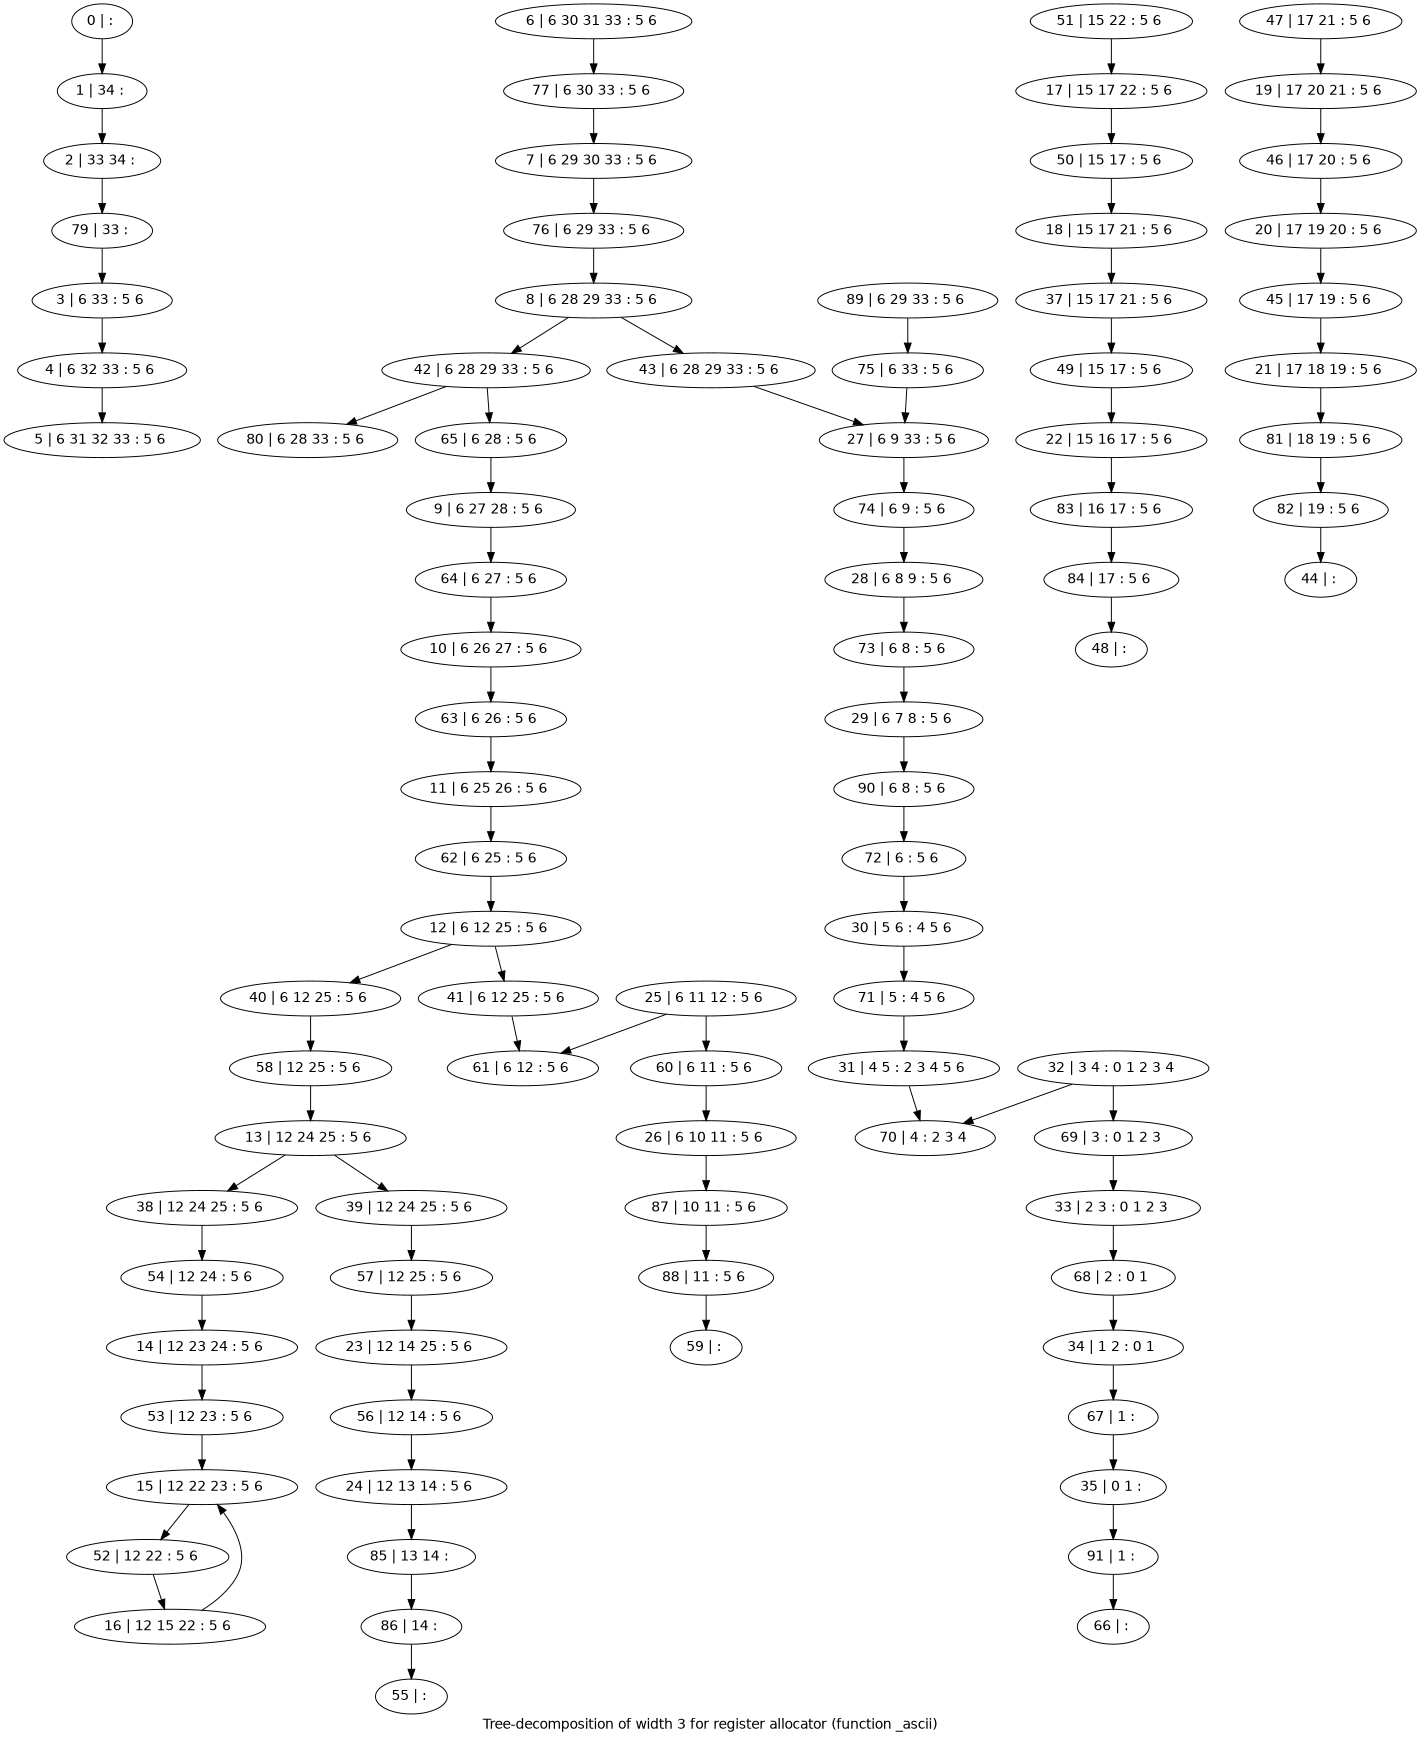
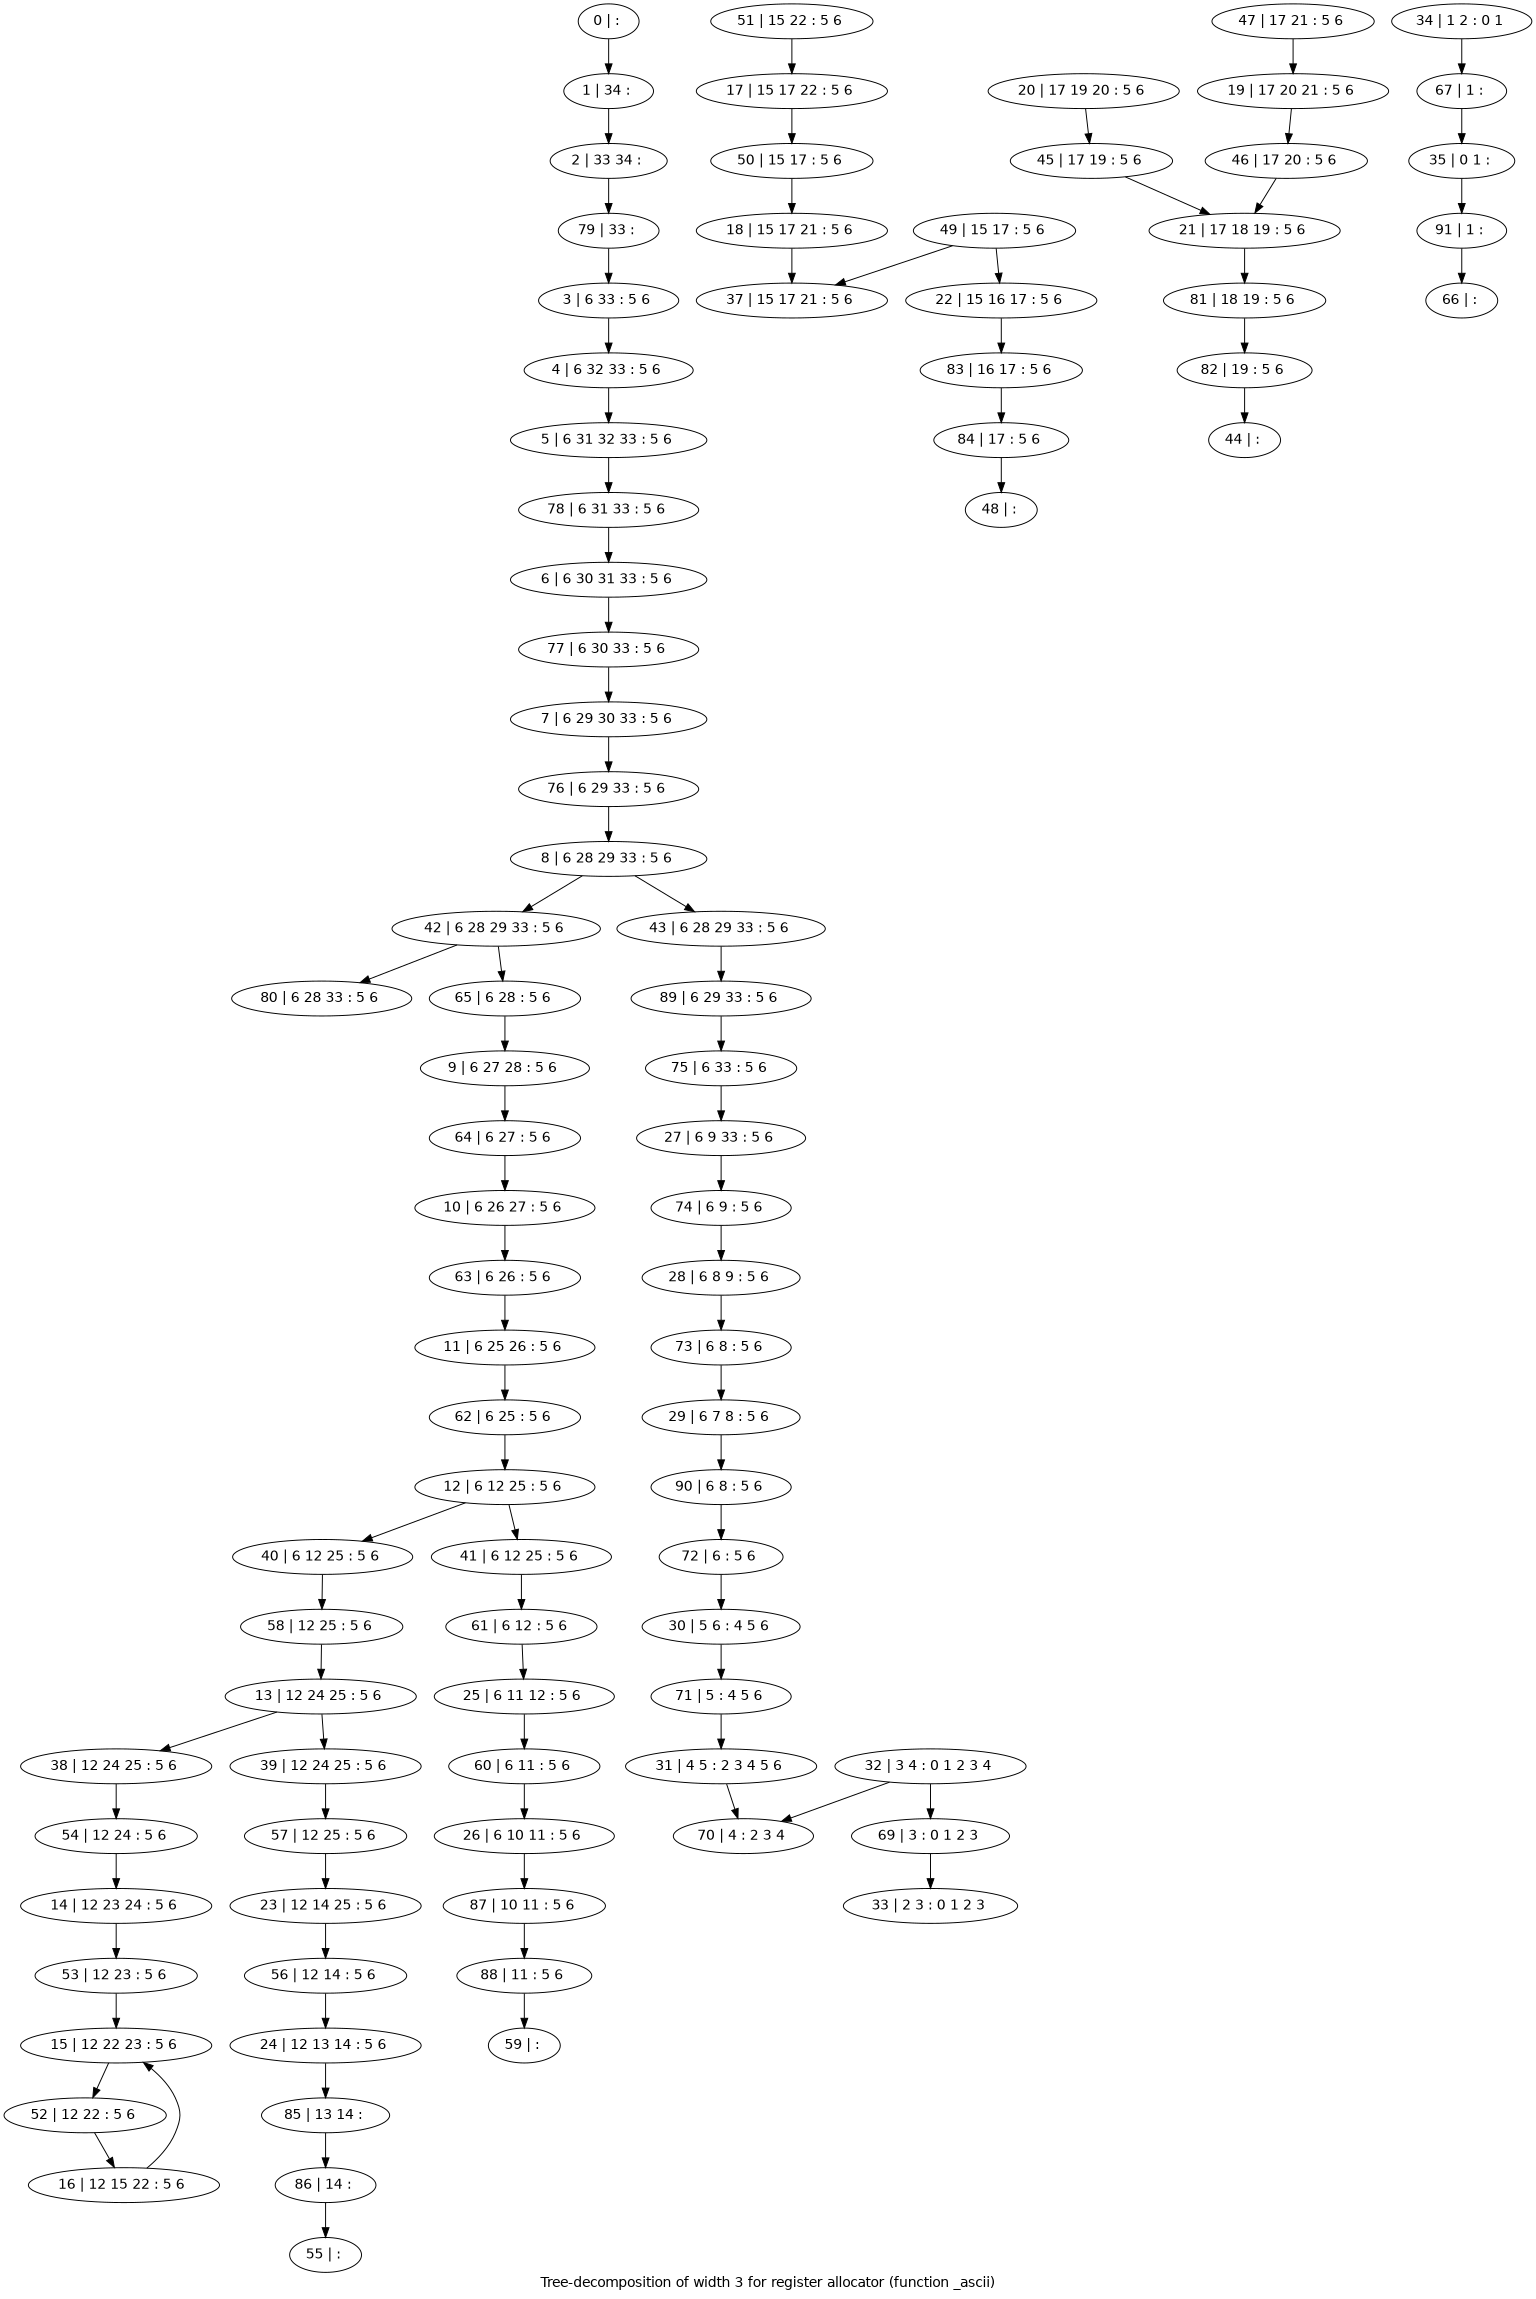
  digraph {
    fontname="DejaVu Sans"
    label="Tree-decomposition of width 3 for register allocator (function _ascii)"
    node [fontname="DejaVu Sans"]
    edge [fontname="DejaVu Sans"]
    n1 [label="0 | : "]
    n2 [label="1 | 34 : "]
    n3 [label="2 | 33 34 : "]
    n4 [label="79 | 33 : "]
    n5 [label="3 | 6 33 : 5 6 "]
    n6 [label="4 | 6 32 33 : 5 6 "]
    n7 [label="5 | 6 31 32 33 : 5 6 "]
+   n8 [label="78 | 6 31 33 : 5 6 "]
    n9 [label="6 | 6 30 31 33 : 5 6 "]
    n10 [label="77 | 6 30 33 : 5 6 "]
    n11 [label="7 | 6 29 30 33 : 5 6 "]
    n12 [label="76 | 6 29 33 : 5 6 "]
    n13 [label="8 | 6 28 29 33 : 5 6 "]
    n14 [label="42 | 6 28 29 33 : 5 6 "]
    n15 [label="43 | 6 28 29 33 : 5 6 "]
    n16 [label="80 | 6 28 33 : 5 6 "]
    n17 [label="65 | 6 28 : 5 6 "]
    n18 [label="89 | 6 29 33 : 5 6 "]
    n19 [label="9 | 6 27 28 : 5 6 "]
    n20 [label="64 | 6 27 : 5 6 "]
    n21 [label="10 | 6 26 27 : 5 6 "]
    n22 [label="63 | 6 26 : 5 6 "]
    n23 [label="11 | 6 25 26 : 5 6 "]
    n24 [label="62 | 6 25 : 5 6 "]
    n25 [label="12 | 6 12 25 : 5 6 "]
    n26 [label="40 | 6 12 25 : 5 6 "]
    n27 [label="41 | 6 12 25 : 5 6 "]
    n28 [label="58 | 12 25 : 5 6 "]
    n29 [label="61 | 6 12 : 5 6 "]
    n30 [label="13 | 12 24 25 : 5 6 "]
    n31 [label="38 | 12 24 25 : 5 6 "]
    n32 [label="39 | 12 24 25 : 5 6 "]
    n33 [label="54 | 12 24 : 5 6 "]
    n34 [label="57 | 12 25 : 5 6 "]
    n35 [label="14 | 12 23 24 : 5 6 "]
    n36 [label="53 | 12 23 : 5 6 "]
    n37 [label="15 | 12 22 23 : 5 6 "]
    n38 [label="52 | 12 22 : 5 6 "]
    n39 [label="16 | 12 15 22 : 5 6 "]
    n40 [label="51 | 15 22 : 5 6 "]
    n41 [label="17 | 15 17 22 : 5 6 "]
    n42 [label="50 | 15 17 : 5 6 "]
    n43 [label="18 | 15 17 21 : 5 6 "]
    n44 [label="37 | 15 17 21 : 5 6 "]
    n45 [label="49 | 15 17 : 5 6 "]
    n46 [label="19 | 17 20 21 : 5 6 "]
    n47 [label="46 | 17 20 : 5 6 "]
    n48 [label="20 | 17 19 20 : 5 6 "]
    n49 [label="45 | 17 19 : 5 6 "]
    n50 [label="21 | 17 18 19 : 5 6 "]
    n51 [label="81 | 18 19 : 5 6 "]
    n52 [label="82 | 19 : 5 6 "]
    n53 [label="22 | 15 16 17 : 5 6 "]
    n54 [label="83 | 16 17 : 5 6 "]
    n55 [label="84 | 17 : 5 6 "]
    n56 [label="23 | 12 14 25 : 5 6 "]
    n57 [label="56 | 12 14 : 5 6 "]
    n58 [label="24 | 12 13 14 : 5 6 "]
    n59 [label="85 | 13 14 : "]
    n60 [label="86 | 14 : "]
    n61 [label="25 | 6 11 12 : 5 6 "]
    n62 [label="60 | 6 11 : 5 6 "]
    n63 [label="26 | 6 10 11 : 5 6 "]
    n64 [label="87 | 10 11 : 5 6 "]
    n65 [label="88 | 11 : 5 6 "]
    n66 [label="27 | 6 9 33 : 5 6 "]
    n67 [label="74 | 6 9 : 5 6 "]
    n68 [label="28 | 6 8 9 : 5 6 "]
    n69 [label="73 | 6 8 : 5 6 "]
    n70 [label="29 | 6 7 8 : 5 6 "]
    n71 [label="90 | 6 8 : 5 6 "]
    n72 [label="72 | 6 : 5 6 "]
    n73 [label="30 | 5 6 : 4 5 6 "]
    n74 [label="71 | 5 : 4 5 6 "]
    n75 [label="31 | 4 5 : 2 3 4 5 6 "]
    n76 [label="70 | 4 : 2 3 4 "]
    n77 [label="32 | 3 4 : 0 1 2 3 4 "]
    n78 [label="69 | 3 : 0 1 2 3 "]
    n79 [label="33 | 2 3 : 0 1 2 3 "]
-   n80 [label="68 | 2 : 0 1 "]
    n81 [label="34 | 1 2 : 0 1 "]
    n82 [label="67 | 1 : "]
    n83 [label="35 | 0 1 : "]
    n84 [label="91 | 1 : "]
    n85 [label="66 | : "]
    n86 [label="47 | 17 21 : 5 6 "]
    n87 [label="75 | 6 33 : 5 6 "]
    n88 [label="44 | : "]
    n89 [label="48 | : "]
    n90 [label="55 | : "]
    n91 [label="59 | : "]
    n1 -> n2
    n2 -> n3
    n3 -> n4
    n4 -> n5
    n5 -> n6
    n6 -> n7
+   n7 -> n8
+   n8 -> n9
    n9 -> n10
    n10 -> n11
    n11 -> n12
    n12 -> n13
    n13 -> n14
    n13 -> n15
    n14 -> n16
    n14 -> n17
-   n15 -> n66
+   n15 -> n18
    n17 -> n19
    n18 -> n87
    n19 -> n20
    n20 -> n21
    n21 -> n22
    n22 -> n23
    n23 -> n24
    n24 -> n25
    n25 -> n26
    n25 -> n27
    n26 -> n28
    n27 -> n29
    n28 -> n30
-   n61 -> n29
+   n29 -> n61
    n30 -> n31
    n30 -> n32
    n31 -> n33
    n32 -> n34
    n33 -> n35
    n34 -> n56
    n35 -> n36
    n36 -> n37
    n37 -> n38
    n38 -> n39
    n39 -> n37
    n40 -> n41
    n41 -> n42
    n42 -> n43
    n43 -> n44
-   n44 -> n45
+   n45 -> n44
    n45 -> n53
    n46 -> n47
-   n47 -> n48
+   n47 -> n50
    n48 -> n49
    n49 -> n50
    n50 -> n51
    n51 -> n52
    n52 -> n88
    n53 -> n54
    n54 -> n55
    n55 -> n89
    n56 -> n57
    n57 -> n58
    n58 -> n59
    n59 -> n60
    n60 -> n90
    n61 -> n62
    n62 -> n63
    n63 -> n64
    n64 -> n65
    n65 -> n91
    n66 -> n67
    n67 -> n68
    n68 -> n69
    n69 -> n70
    n70 -> n71
    n71 -> n72
    n72 -> n73
    n73 -> n74
    n74 -> n75
    n75 -> n76
    n77 -> n76
    n77 -> n78
    n78 -> n79
-   n79 -> n80
-   n80 -> n81
    n81 -> n82
    n82 -> n83
    n83 -> n84
    n84 -> n85
    n86 -> n46
    n87 -> n66
  }
